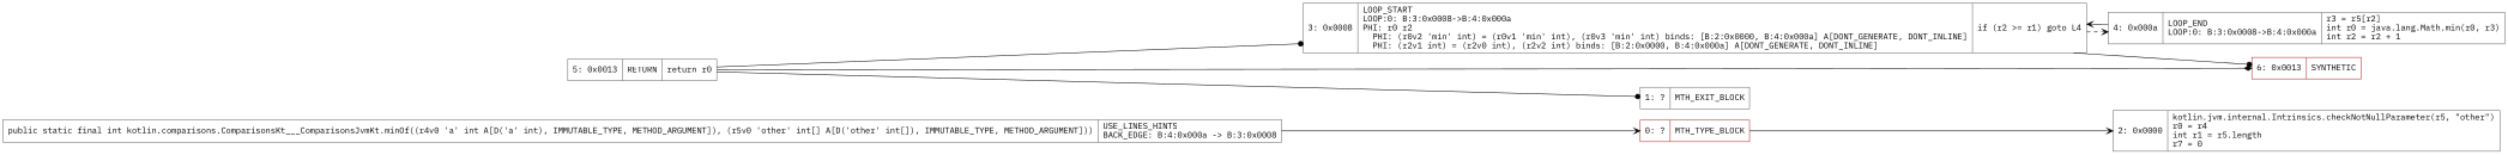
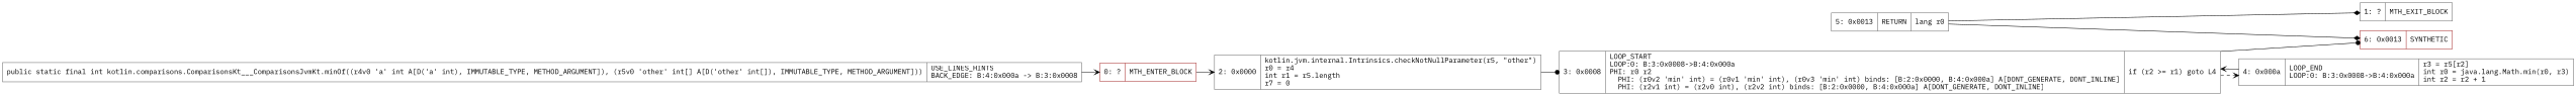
  digraph {
    fontname="IBM Plex Mono"
    rankdir=LR
    node [color=gray40 fontname="IBM Plex Mono" shape=record]
    edge [arrowhead=vee fontname="IBM Plex Mono"]
-   n1 [color=brown label="{0\:\ ?|MTH_TYPE_BLOCK\l}"]
+   n1 [color=brown label="{0\:\ ?|MTH_ENTER_BLOCK\l}"]
    n2 [label="{2\:\ 0x0000|kotlin.jvm.internal.Intrinsics.checkNotNullParameter(r5, \"other\")\lr0 = r4\lint r1 = r5.length\lr7 = 0\l}"]
    n3 [label="{3\:\ 0x0008|LOOP_START\lLOOP:0: B:3:0x0008\-\>B:4:0x000a\lPHI: r0 r2 \l  PHI: (r0v2 'min' int) = (r0v1 'min' int), (r0v3 'min' int) binds: [B:2:0x0000, B:4:0x000a] A[DONT_GENERATE, DONT_INLINE]\l  PHI: (r2v1 int) = (r2v0 int), (r2v2 int) binds: [B:2:0x0000, B:4:0x000a] A[DONT_GENERATE, DONT_INLINE]\l|if (r2 \>= r1) goto L4\l}"]
    n4 [label="{4\:\ 0x000a|LOOP_END\lLOOP:0: B:3:0x0008\-\>B:4:0x000a\l|r3 = r5[r2]\lint r0 = java.lang.Math.min(r0, r3)\lint r2 = r2 + 1\l}"]
    n5 [color=brown label="{6\:\ 0x0013|SYNTHETIC\l}"]
-   n6 [label="{5\:\ 0x0013|RETURN\l|return r0\l}"]
+   n6 [label="{5\:\ 0x0013|RETURN\l|lang r0\l}"]
    n7 [label="{1\:\ ?|MTH_EXIT_BLOCK\l}"]
    n8 [label="{public static final int kotlin.comparisons.ComparisonsKt___ComparisonsJvmKt.minOf((r4v0 'a' int A[D('a' int), IMMUTABLE_TYPE, METHOD_ARGUMENT]), (r5v0 'other' int[] A[D('other' int[]), IMMUTABLE_TYPE, METHOD_ARGUMENT]))  | USE_LINES_HINTS\lBACK_EDGE: B:4:0x000a \-\> B:3:0x0008\l}"]
    n1 -> n2
-   n6 -> n3 [arrowhead=dot]
+   n2 -> n3 [arrowhead=dot]
    n3 -> n4 [style=dashed]
    n3 -> n5 [arrowhead=dot]
    n4 -> n3
    n6 -> n5 [arrowhead=diamond]
-   n6 -> n7 [arrowhead=dot]
+   n6 -> n7 [arrowhead=diamond]
    n8 -> n1
  }
